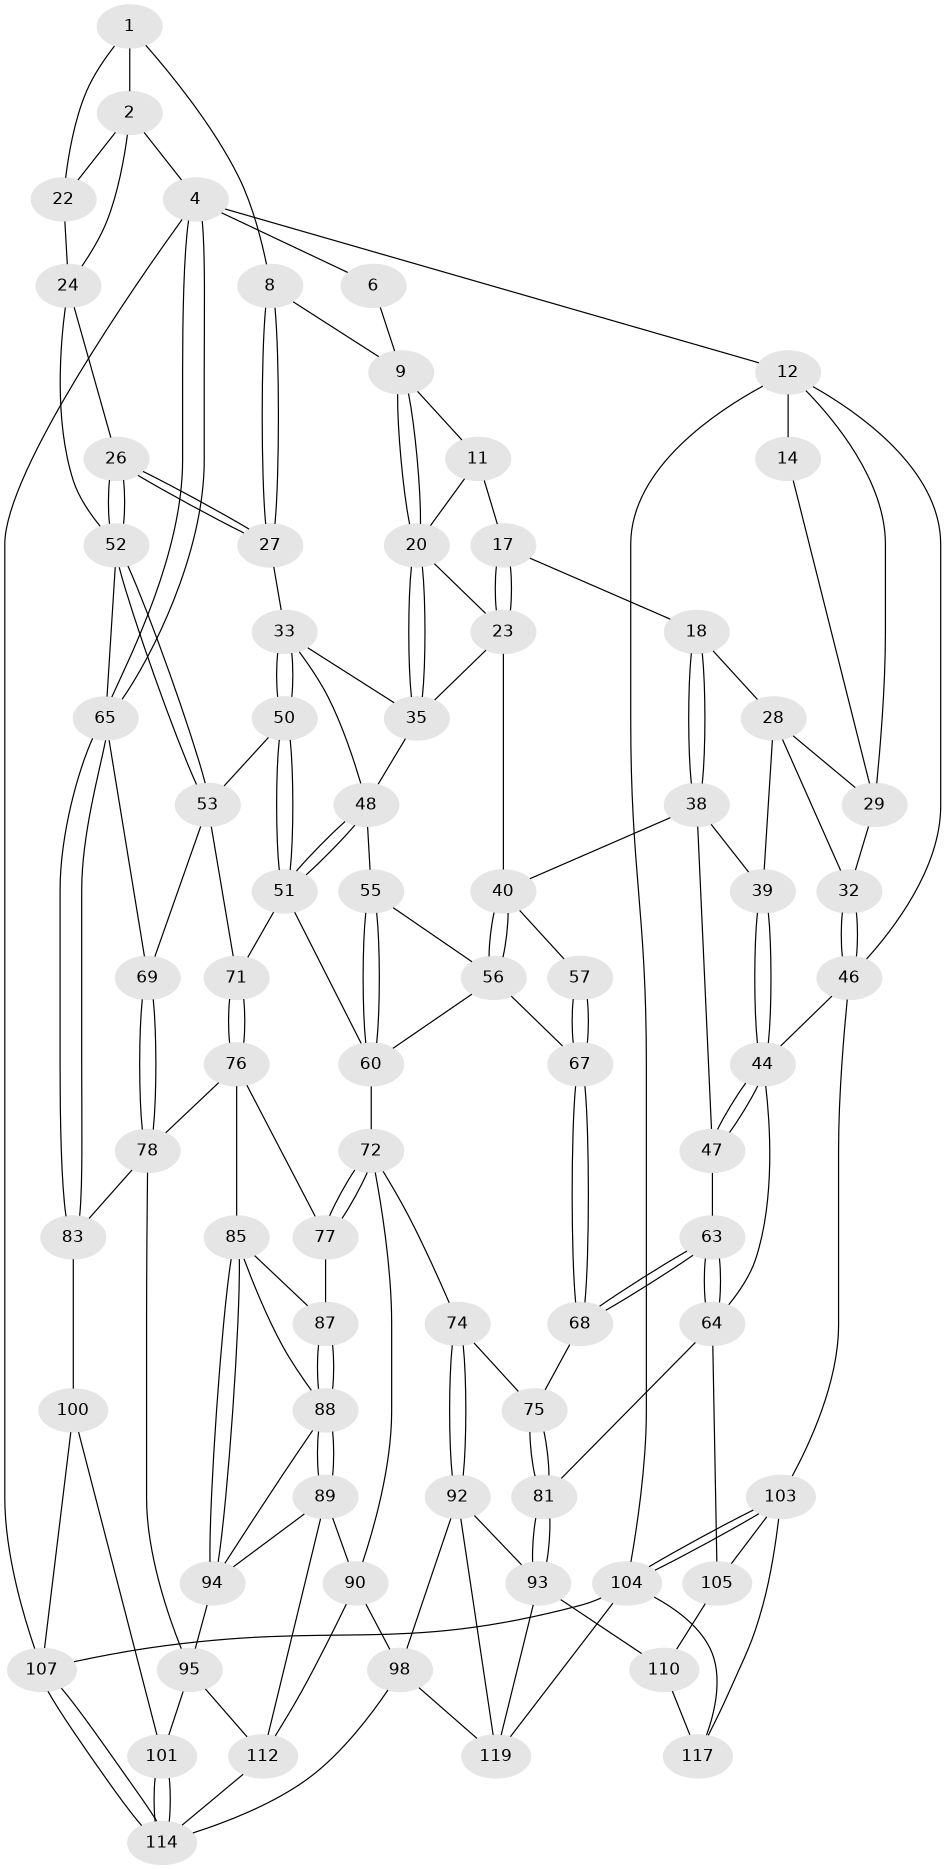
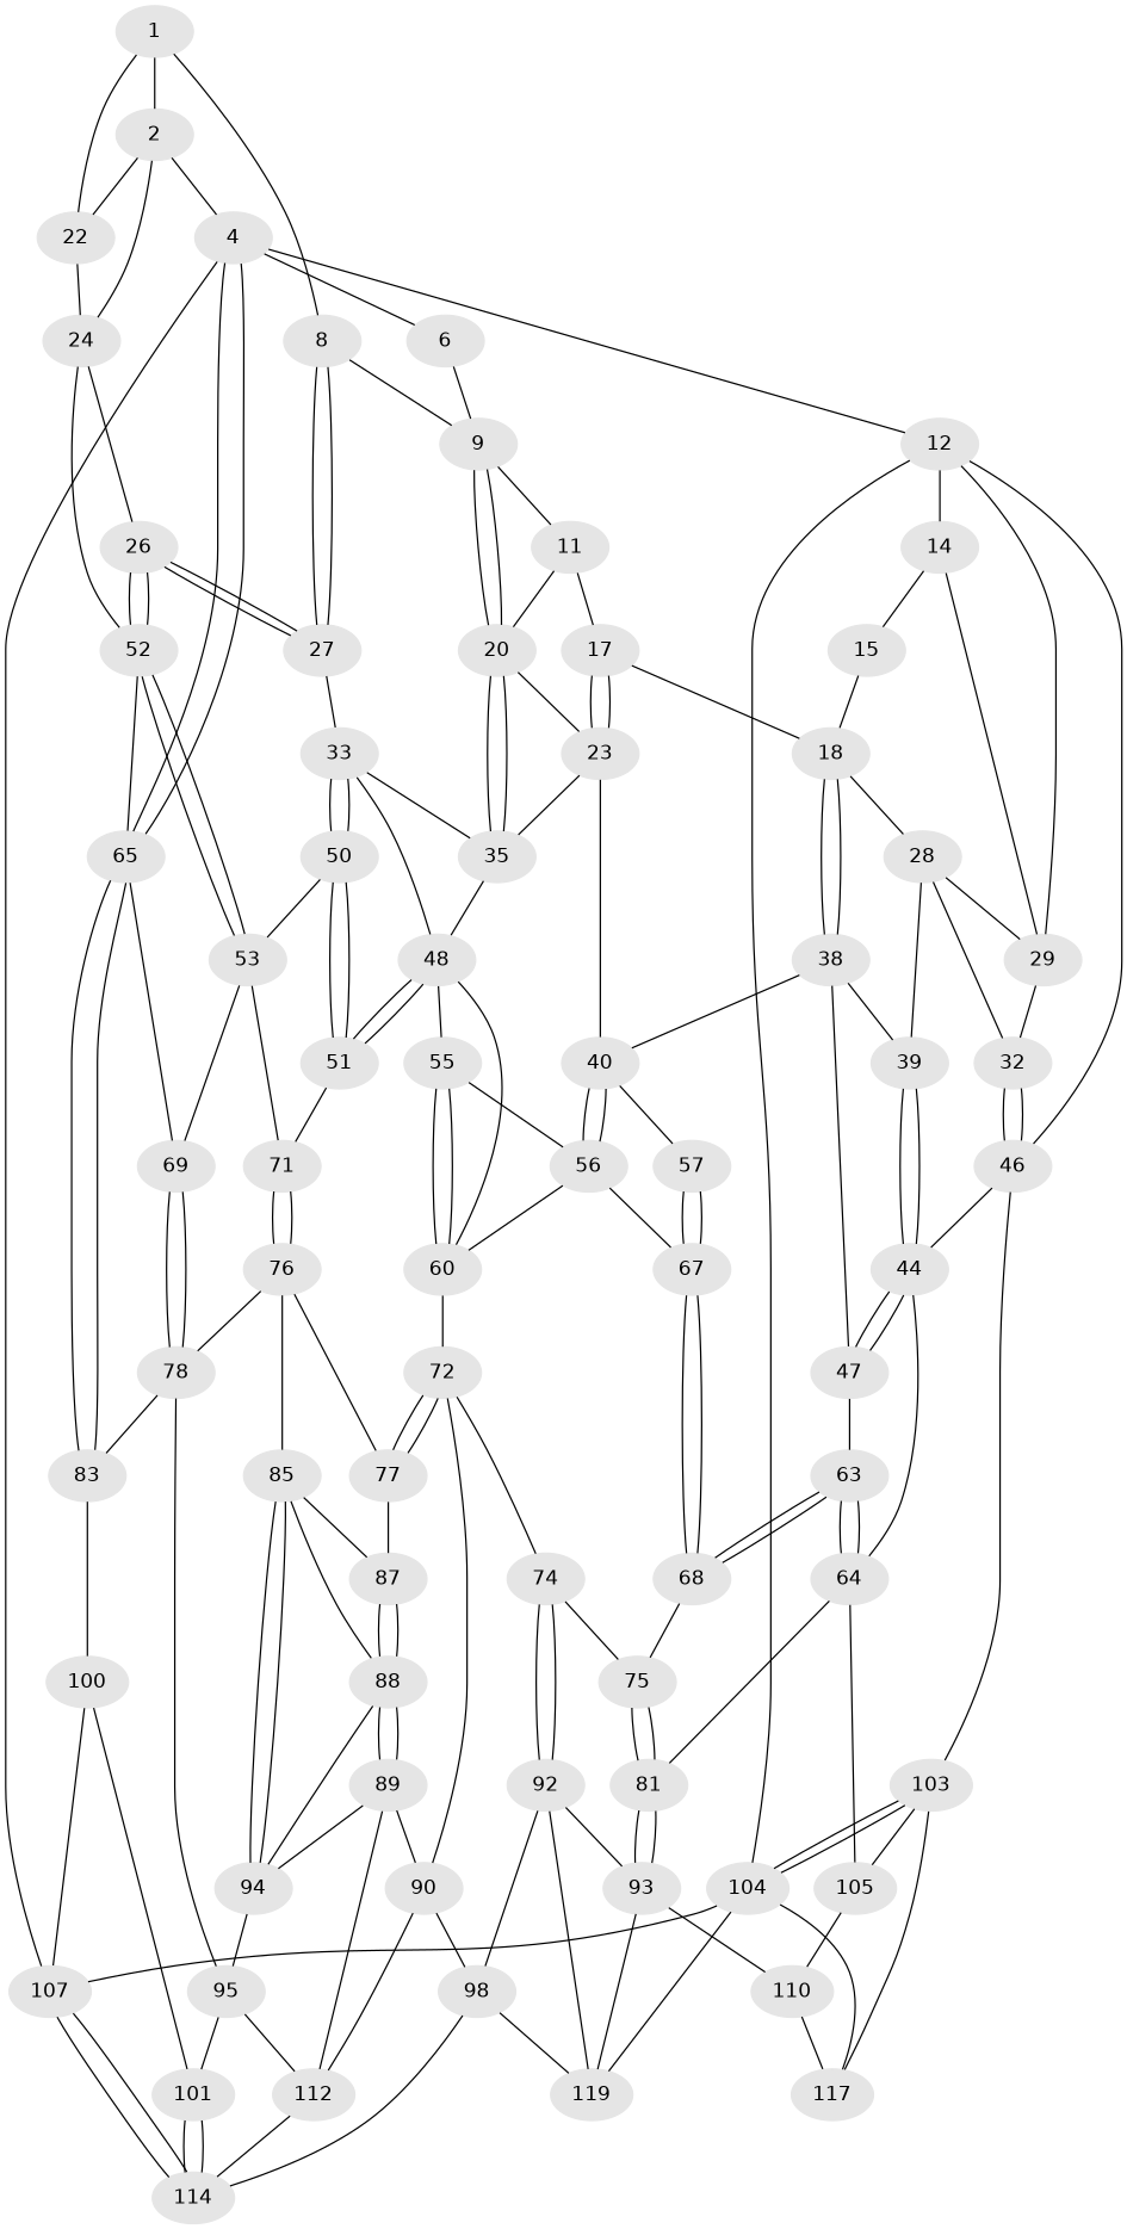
  graph {
    fontname="DejaVu Sans"
    node [color=gray90 fontname="DejaVu Sans" style=filled]
    edge [fontname="DejaVu Sans"]
    1 [super="+7"]
    2 [super="+3"]
    8
    22
    4 [super="+5"]
    24 [super="+25"]
    9 [super="+10"]
    27
    6
    12 [super="+13"]
    65 [super="+66"]
    107
    26
    52 [super="+54"]
    14
    29 [super="+30"]
    n17 [label=46 super="+46"]
    104 [super="+121"]
    69
    83 [super="+84"]
    114 [super="+115"]
    11 [super="+16"]
    20 [super="+21"]
    33 [super="+34"]
    17
    23 [super="+37"]
    35 [super="+36"]
    18 [super="+19"]
+   15
    32
    44 [super="+45"]
    103 [super="+106"]
    119 [super="+120"]
    117 [super="+118"]
    28 [super="+31"]
    38 [super="+42"]
    40 [super="+41"]
    39
    47 [super="+58"]
    48 [super="+49"]
    56 [super="+61"]
    57
    53 [super="+70"]
    50
    51 [super="+59"]
    55
    63
    64 [super="+82"]
    60 [super="+67"]
    n50 [label=67]
    105
    81
    68
    71
    72 [super="+73"]
    76 [super="+80"]
    78 [super="+79"]
    74
    77
    90 [super="+97"]
    75
    93 [super="+109"]
    110 [super="+111"]
    100 [super="+108"]
    95 [super="+102"]
    85 [super="+86"]
    92 [super="+99"]
    87
    112 [super="+116"]
    98 [super="+122"]
    88 [super="+91"]
    94 [super="+96"]
    101
    89 [super="+113"]
    1 -- 2
    1 -- 8
    1 -- 22
    2 -- 22
    2 -- 4
    2 -- 24
    8 -- 9
    8 -- 27
    8 -- 27
    22 -- 24
    4 -- 6
    4 -- 12
    4 -- 65
    4 -- 65
    4 -- 107
    24 -- 26
    24 -- 52
    9 -- 11
    9 -- 20
    9 -- 20
    27 -- 33
    6 -- 9
    12 -- 14
    12 -- 29
    12 -- n17
    12 -- 104
    65 -- 69
    65 -- 83
    65 -- 83
    107 -- 114
    107 -- 114
    26 -- 27
    26 -- 27
    26 -- 52
    26 -- 52
    52 -- 65
    52 -- 53
    52 -- 53
    14 -- 29
+   14 -- 15
    29 -- 32
    n17 -- 44
    n17 -- 103
    104 -- 107
    104 -- 119
    104 -- 117
    69 -- 78
    69 -- 78
    83 -- 100 [weight=2]
    11 -- 20
    11 -- 17
    20 -- 23
    20 -- 35
    20 -- 35
    33 -- 35
    33 -- 48
    33 -- 50
    33 -- 50
    17 -- 23
    17 -- 23
    17 -- 18
    23 -- 35
    23 -- 40
    35 -- 48
    18 -- 28
    18 -- 38
    18 -- 38
+   15 -- 18
    32 -- n17
    32 -- n17
    44 -- 47
    44 -- 47
    44 -- 64
    103 -- 104
    103 -- 104
    103 -- 117
    103 -- 105
    28 -- 29
    28 -- 32
    28 -- 39
    38 -- 40
    38 -- 39
    38 -- 47
    40 -- 56
    40 -- 56
    40 -- 57
    39 -- 44
    39 -- 44
    47 -- 63
    48 -- 51
    48 -- 51
    48 -- 55
    56 -- 60
    56 -- n50
    57 -- n50
    57 -- n50
    53 -- 69
    53 -- 71
    50 -- 53
    50 -- 51
    50 -- 51
-   51 -- 60
+   48 -- 60
    51 -- 71
    55 -- 56
    55 -- 60
    55 -- 60
    63 -- 64
    63 -- 64
    63 -- 68
    63 -- 68
    64 -- 105
    64 -- 81
    60 -- 72
    n50 -- 68
    n50 -- 68
    105 -- 110
    81 -- 93
    81 -- 93
    68 -- 75
    71 -- 76
    71 -- 76
    72 -- 74
    72 -- 77
    72 -- 77
    72 -- 90
    76 -- 78
    76 -- 77
    76 -- 85
    78 -- 83
    78 -- 95
    74 -- 75
    74 -- 92
    74 -- 92
    77 -- 87
    90 -- 112
    90 -- 98
    75 -- 81
    75 -- 81
    93 -- 119
    93 -- 110
    110 -- 117 [weight=2]
    100 -- 107
    100 -- 101
    95 -- 112
    95 -- 101
    85 -- 87
    85 -- 88
    85 -- 94
    85 -- 94
    92 -- 119
    92 -- 93
    92 -- 98
    87 -- 88
    87 -- 88
    112 -- 114
    98 -- 114
    98 -- 119
    88 -- 94
    88 -- 89
    88 -- 89
    94 -- 95
    101 -- 114
    101 -- 114
    89 -- 90
    89 -- 112
    89 -- 94
  }
